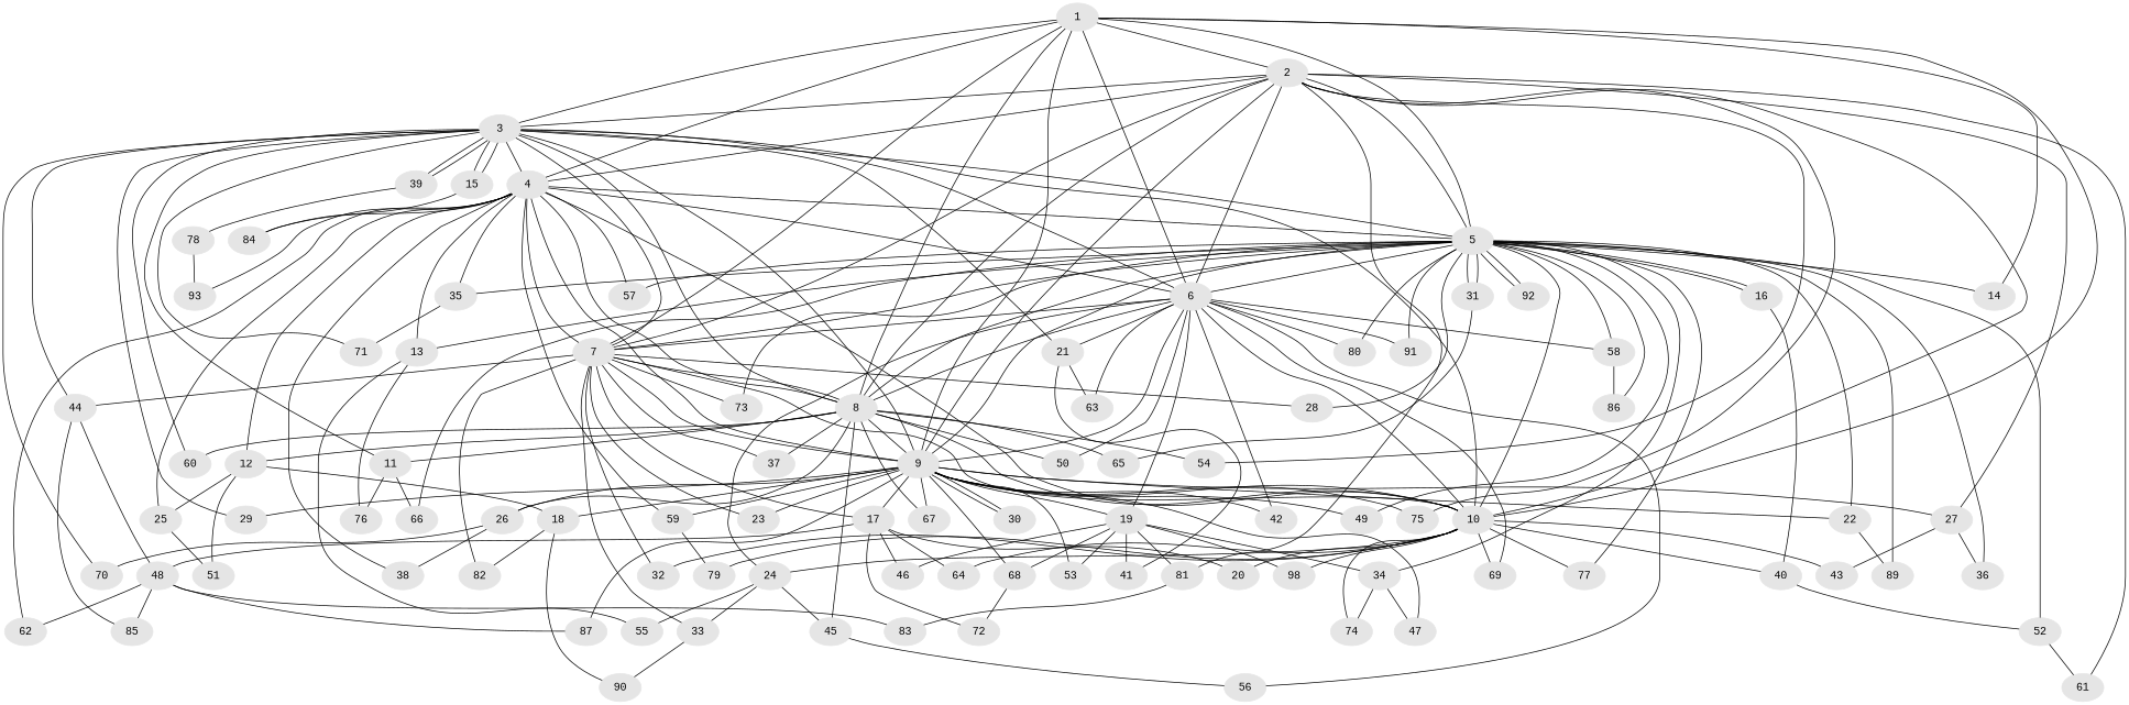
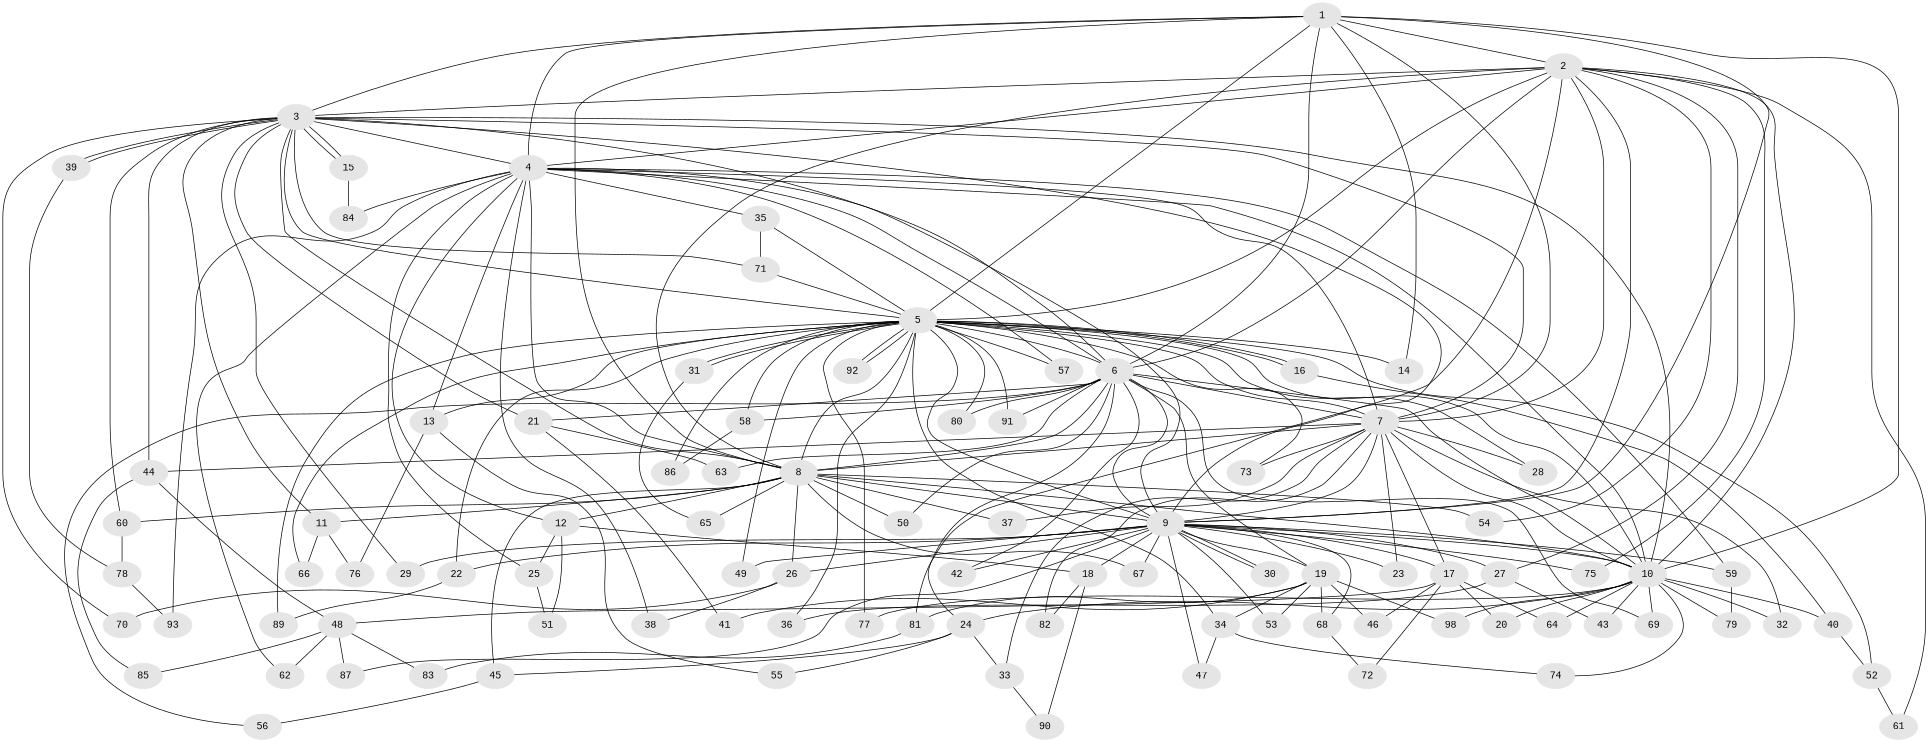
  graph {
    fontname="Liberation Mono"
    node [color=gray90 fontname="Liberation Mono" style=filled]
    edge [fontname="Liberation Mono"]
    1
    2
    3
    4
    5
    6
    7
    8
    9
    10
    14
    27
    54
    61
    75
    81
    11
    15
    21
    29
    39
    44
    60
    70
    71
    12
    13
    25
    35
    38
    57
    59
    62
    84
    93
    16
    22
    28
    31
    34
    36
    49
    52
    58
    66
    73
    77
    80
    86
    89
    91
    92
    19
    24
    42
    50
    56
    63
    69
    17
    23
    32
    33
    37
    82
    26
    45
    65
    67
    18
    30
    47
    53
    68
    87
    20
    40
    43
    64
    74
    79
    n82 [label=98]
    83
    76
    41
    78
    48
    85
    51
    55
    46
    72
    90
    1 -- 2
    1 -- 3
    1 -- 4
    1 -- 5
    1 -- 6
    1 -- 7
    1 -- 8
    1 -- 9
    1 -- 10
    1 -- 14
    2 -- 3
    2 -- 4
    2 -- 5
    2 -- 6
    2 -- 7
    2 -- 8
    2 -- 9
    2 -- 10
    2 -- 27
    2 -- 54
    2 -- 61
    2 -- 75
    2 -- 81
    3 -- 4
    3 -- 5
    3 -- 6
    3 -- 7
    3 -- 8
    3 -- 9
    3 -- 10
    3 -- 11
    3 -- 15
    3 -- 15
    3 -- 21
    3 -- 29
    3 -- 39
    3 -- 39
    3 -- 44
    3 -- 60
    3 -- 70
    3 -- 71
-   4 -- 5
+   71 -- 5
    4 -- 6
    4 -- 7
    4 -- 8
    4 -- 9
    4 -- 10
    4 -- 12
    4 -- 13
    4 -- 25
    4 -- 35
    4 -- 38
    4 -- 57
    4 -- 59
    4 -- 62
    4 -- 84
    4 -- 93
    5 -- 6
    5 -- 7
    5 -- 8
    5 -- 9
    5 -- 10
    5 -- 14
    5 -- 13
    5 -- 35
    5 -- 57
    5 -- 16
    5 -- 16
    5 -- 22
    5 -- 28
    5 -- 31
    5 -- 31
    5 -- 34
    5 -- 36
    5 -- 49
    5 -- 52
    5 -- 58
    5 -- 66
    5 -- 73
    5 -- 77
    5 -- 80
    5 -- 86
    5 -- 89
    5 -- 91
    5 -- 92
    5 -- 92
    6 -- 7
    6 -- 8
    6 -- 9
    6 -- 10
    6 -- 21
    6 -- 58
    6 -- 80
    6 -- 91
    6 -- 19
    6 -- 24
    6 -- 42
    6 -- 50
    6 -- 56
    6 -- 63
    6 -- 69
    7 -- 8
    7 -- 9
    7 -- 10
    7 -- 44
    7 -- 28
    7 -- 73
    7 -- 17
    7 -- 23
    7 -- 32
    7 -- 33
    7 -- 37
    7 -- 82
    8 -- 9
    8 -- 10
    8 -- 54
    8 -- 11
    8 -- 60
    8 -- 12
    8 -- 50
    8 -- 37
    8 -- 26
    8 -- 45
    8 -- 65
    8 -- 67
    9 -- 10
    9 -- 27
    9 -- 75
    9 -- 29
    9 -- 59
    9 -- 22
    9 -- 49
    9 -- 19
    9 -- 42
    9 -- 17
    9 -- 23
    9 -- 26
    9 -- 67
    9 -- 18
    9 -- 30
    9 -- 30
    9 -- 47
    9 -- 53
    9 -- 68
    9 -- 87
    10 -- 77
    10 -- 24
    10 -- 69
    10 -- 32
    10 -- 20
    10 -- 40
    10 -- 43
    10 -- 64
    10 -- 74
    10 -- 79
    10 -- n82
    27 -- 36
    27 -- 43
    81 -- 83
    11 -- 66
    11 -- 76
    15 -- 84
    21 -- 63
    21 -- 41
    39 -- 78
    44 -- 48
    44 -- 85
+   60 -- 78
    12 -- 25
    12 -- 18
    12 -- 51
    13 -- 76
    13 -- 55
    25 -- 51
    35 -- 71
    59 -- 79
    16 -- 40
    22 -- 89
    31 -- 65
    34 -- 47
    34 -- 74
    52 -- 61
    58 -- 86
    19 -- 81
    19 -- 34
    19 -- 53
    19 -- 68
    19 -- n82
    19 -- 41
    19 -- 46
    24 -- 33
    24 -- 45
    24 -- 55
    17 -- 20
    17 -- 64
    17 -- 48
    17 -- 46
    17 -- 72
    33 -- 90
    26 -- 70
    26 -- 38
    45 -- 56
    18 -- 82
    18 -- 90
    68 -- 72
    40 -- 52
    78 -- 93
    48 -- 62
    48 -- 87
    48 -- 83
    48 -- 85
  }
